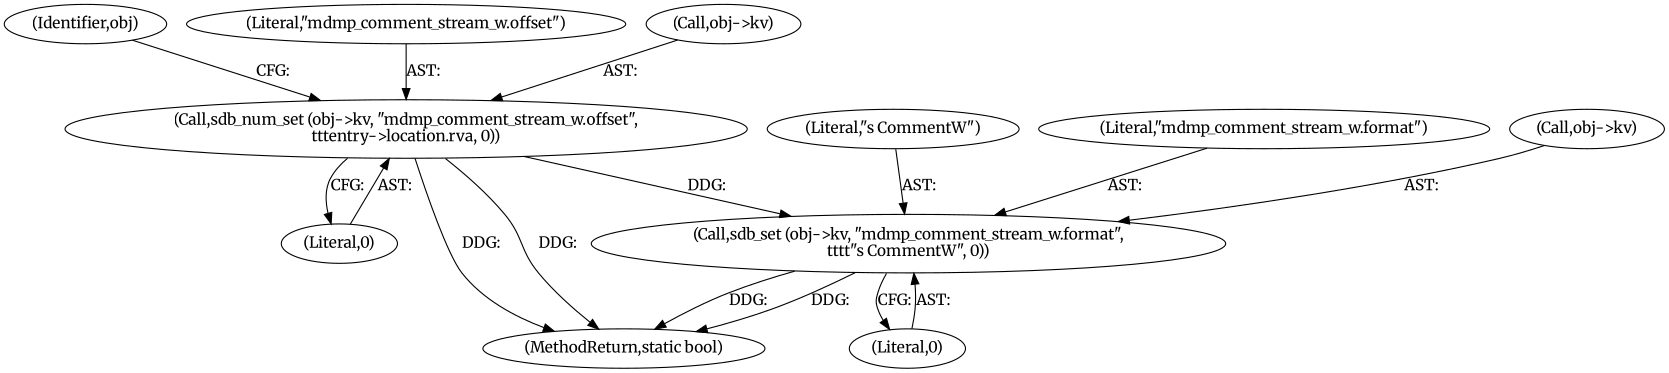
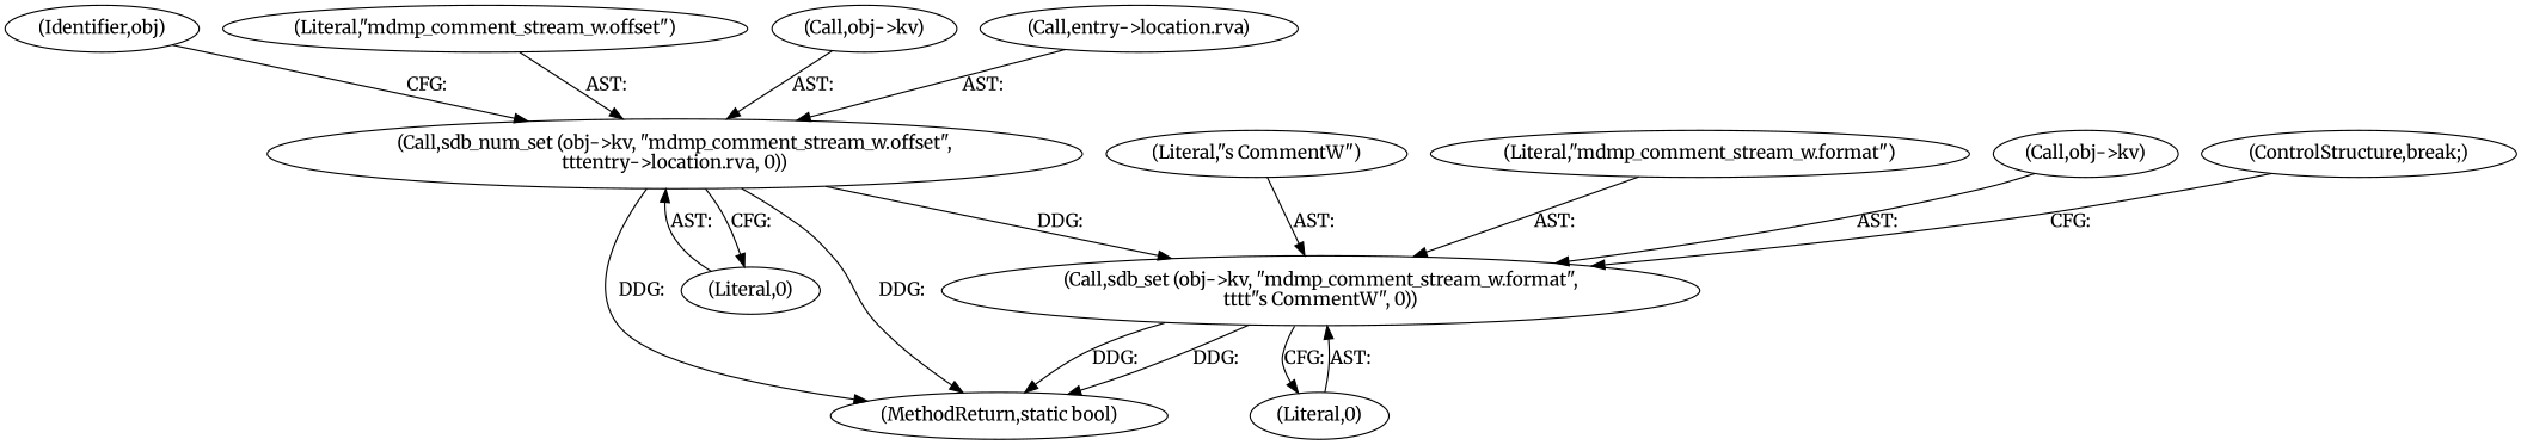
  digraph {
    fontname=Merriweather
    node [fontname=Merriweather]
    edge [fontname=Merriweather]
    n1 [label="(Call,sdb_set (obj->kv, \"mdmp_comment_stream_w.format\",\n\t\t\t\t\"s CommentW\", 0))"]
    n2 [label="(Literal,0)"]
    n3 [label="(MethodReturn,static bool)"]
    n4 [label="(Call,sdb_num_set (obj->kv, \"mdmp_comment_stream_w.offset\",\n\t\t\tentry->location.rva, 0))"]
    n5 [label="(Literal,0)"]
    n6 [label="(Identifier,obj)"]
    n7 [label="(Literal,\"mdmp_comment_stream_w.offset\")"]
    n8 [label="(Literal,\"s CommentW\")"]
    n9 [label="(Literal,\"mdmp_comment_stream_w.format\")"]
    n10 [label="(Call,obj->kv)"]
    n11 [label="(Call,obj->kv)"]
+   n12 [label="(Call,entry->location.rva)"]
+   n13 [label="(ControlStructure,break;)"]
    n1 -> n2 [label="CFG: "]
    n1 -> n3 [label="DDG: "]
    n1 -> n3 [label="DDG: "]
    n2 -> n1 [label="AST: "]
    n4 -> n1 [label="DDG: "]
    n4 -> n3 [label="DDG: "]
    n4 -> n3 [label="DDG: "]
    n4 -> n5 [label="CFG: "]
    n5 -> n4 [label="AST: "]
    n6 -> n4 [label="CFG: "]
    n7 -> n4 [label="AST: "]
    n8 -> n1 [label="AST: "]
    n9 -> n1 [label="AST: "]
    n10 -> n1 [label="AST: "]
    n11 -> n4 [label="AST: "]
+   n12 -> n4 [label="AST: "]
+   n13 -> n1 [label="CFG: "]
  }
